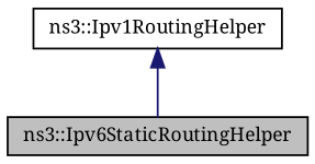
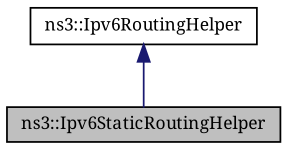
  digraph {
    fontname="Noto Serif"
    node [color=black fontname="Noto Serif" fontsize=10 shape=record style=filled]
    n1 [fillcolor=grey75 fontcolor=black height=0.2 label="ns3::Ipv6StaticRoutingHelper" width=0.4]
-   n2 [fillcolor=white height=0.2 label="ns3::Ipv1RoutingHelper" width=0.4]
+   n2 [fillcolor=white height=0.2 label="ns3::Ipv6RoutingHelper" width=0.4]
    n2 -> n1 [color=midnightblue dir=back fontname="Noto Serif" fontsize=10 labelfontname=Helvetica labelfontsize=10 style=solid]
  }
